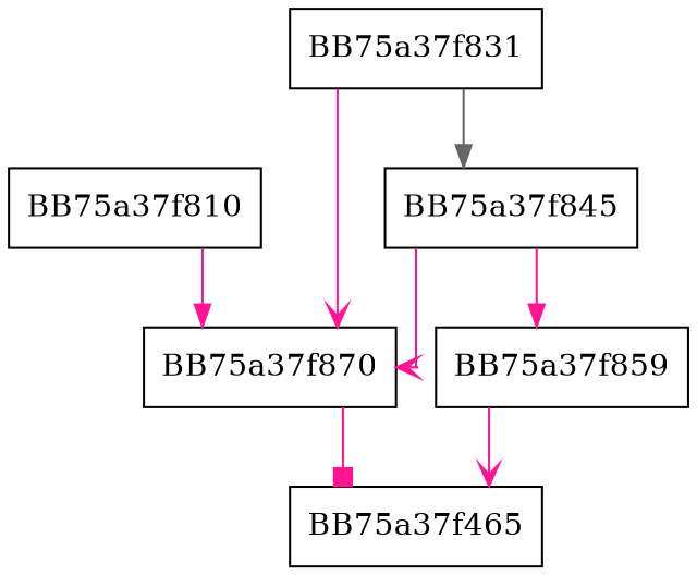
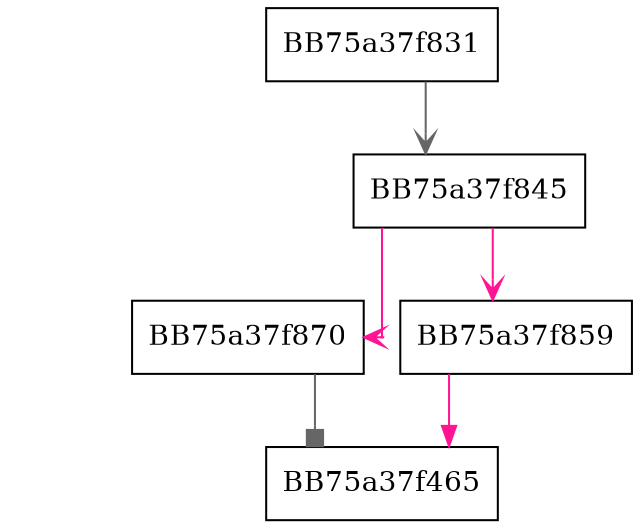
  digraph {
    splines=ortho
    node [shape=box]
    edge [arrowhead=vee color=deeppink]
-   BB75a37f810
    BB75a37f870
    n3 [label=BB75a37f465]
    BB75a37f831
    BB75a37f845
    BB75a37f859
-   BB75a37f810 -> BB75a37f870 [arrowhead=normal]
-   BB75a37f870 -> n3 [arrowhead=box]
-   BB75a37f831 -> BB75a37f870
-   BB75a37f831 -> BB75a37f845 [arrowhead=normal color=gray40]
+   BB75a37f870 -> n3 [arrowhead=box color=gray40]
+   BB75a37f831 -> BB75a37f845 [color=gray40]
    BB75a37f845 -> BB75a37f870
-   BB75a37f845 -> BB75a37f859 [arrowhead=normal]
-   BB75a37f859 -> n3
+   BB75a37f845 -> BB75a37f859
+   BB75a37f859 -> n3 [arrowhead=normal]
  }
